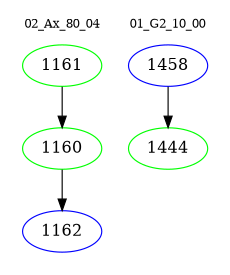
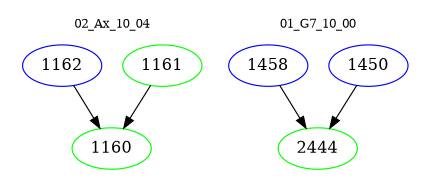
  digraph {
    node [color=green]
    edge [color=black]
    n1 [label=1161]
    n2 [label=1160]
    n3 [color=blue label=1162]
-   n5 [label=1444]
+   n4 [color=blue label=1450]
+   n5 [label=2444]
    n6 [color=blue label=1458]
    subgraph cluster_1 {
      color=white
      fontsize=10
-     label="02_Ax_80_04"
+     label="02_Ax_10_04"
      n1
      n2
      n3
    }
    subgraph cluster_2 {
      color=white
      fontsize=10
-     label="01_G2_10_00"
+     label="01_G7_10_00"
+     n4
      n5
      n6
    }
    n1 -> n2
-   n2 -> n3
+   n3 -> n2
+   n4 -> n5
    n6 -> n5
  }
